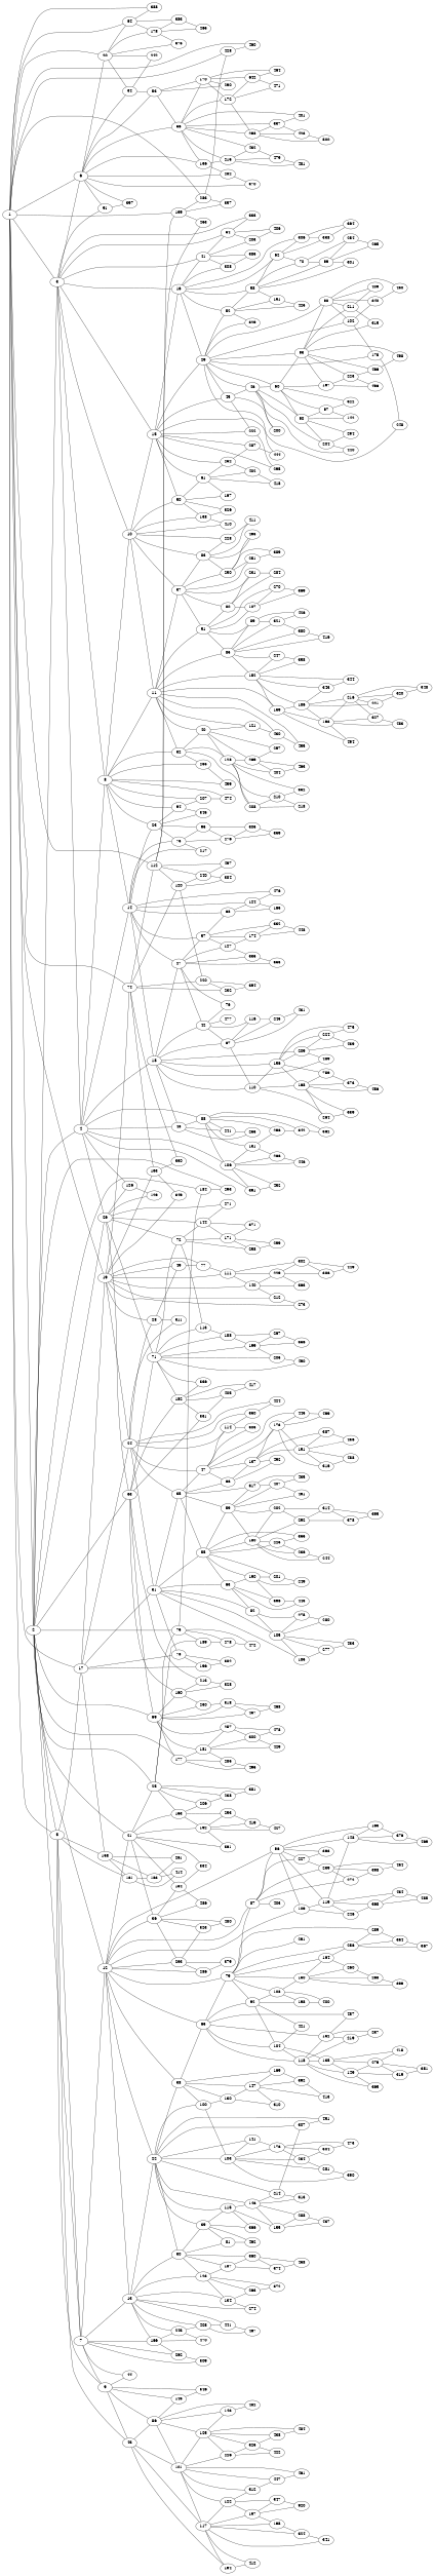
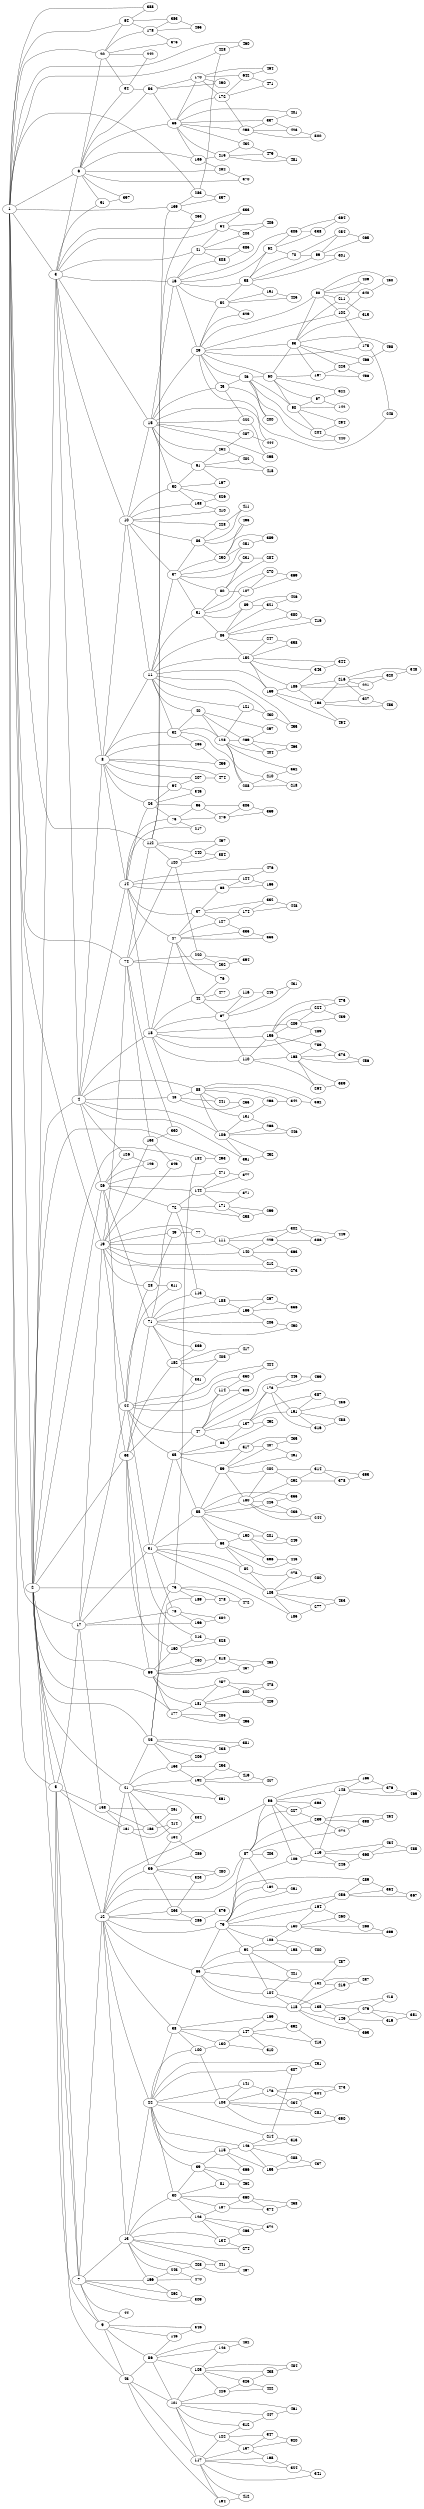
  graph {
    rankdir=LR
    1
    2
    3
    5
    6
    17
    19
    20
    64
    74
    112
    139
    283
    388
    428
    460
    4
    7
    12
    21
    25
    26
    33
    69
    75
    177
    184
    293
    8
    10
    15
    16
    41
    54
    91
    333
    9
    43
    158
    161
    34
    53
    56
    136
    282
    370
    397
    24
    31
    78
    196
    28
    49
    77
    111
    133
    140
    212
    273
    349
    178
    242
    375
    383
    120
    220
    232
    330
    240
    453
    497
    357
    14
    18
    48
    88
    106
    126
    391
    13
    44
    166
    262
    309
    22
    36
    38
    65
    79
    87
    96
    109
    233
    286
    153
    154
    192
    334
    361
    189
    206
    238
    381
    71
    72
    129
    144
    271
    160
    182
    213
    331
    181
    230
    257
    318
    457
    278
    472
    285
    495
    11
    23
    32
    94
    207
    235
    459
    474
    37
    50
    83
    138
    228
    410
    29
    45
    61
    222
    252
    287
    295
    444
    52
    58
    62
    306
    308
    203
    385
    406
    27
    57
    68
    73
    124
    217
    476
    42
    67
    110
    156
    209
    489
    241
    255
    131
    296
    342
    362
    266
    446
    452
    86
    145
    346
    101
    117
    194
    183
    261
    414
    170
    290
    172
    215
    298
    337
    401
    432
    30
    123
    134
    243
    274
    408
    441
    470
    40
    51
    85
    121
    152
    159
    430
    455
    95
    345
    128
    208
    125
    143
    482
    80
    231
    250
    251
    167
    326
    411
    493
    269
    297
    89
    107
    270
    247
    321
    380
    416
    186
    343
    344
    358
    193
    494
    39
    100
    103
    115
    141
    146
    214
    307
    451
    323
    480
    486
    130
    147
    169
    92
    104
    118
    132
    487
    108
    150
+   162
    164
    256
    289
    291
    227
    239
    272
    403
    119
    148
    163
    393
    246
    379
    81
    187
    360
    263
    372
    467
    76
    127
    335
    353
    174
    332
    165
    276
    46
    60
    93
    98
    102
    175
    248
    329
    200
    402
    418
    151
    425
    70
    99
    301
    338
    364
    35
    47
    114
    311
    350
    424
    55
    63
    82
    105
    185
    382
    116
    477
    245
    431
    168
    264
    224
    n325 [label=759]
    475
    439
    229
    302
    363
    465
    253
    419
    427
    366
    462
    176
    234
    281
    390
    155
    288
    313
    305
    59
    66
    317
    137
    173
    303
    445
    113
    188
    199
    205
    336
    490
    171
    258
    371
+   377
    90
    204
    440
    97
    197
    322
    211
    223
    315
    466
    498
    340
    409
    450
    374
    458
    180
    190
    201
    225
    355
    396
    443
    275
    277
    280
    433
    210
    352
    404
    218
    328
    405
    417
    202
    407
    491
    492
    435
    284
    389
    310
    392
    413
    463
    122
    226
    312
    447
    461
    157
    195
    324
    341
    412
    142
    294
    191
    387
    316
    499
    426
    369
    n425 [label=642]
    464
    236
    244
    292
    249
    471
    479
    481
    423
    500
    448
    254
    265
    314
    496
    198
    421
    135
    149
    219
    365
    237
    300
    429
    478
    468
    267
    356
    299
    359
    384
    394
    400
    260
    268
    399
    354
    367
    325
    438
    484
    398
    454
    368
    434
    376
    469
    347
    422
    304
    473
    279
    415
    339
    373
    456
    386
    449
    437
    n485 [label=920]
    319
    485
    351
    436
    488
    216
    221
    327
    483
    378
    320
    348
    395
    1 -- 2
    1 -- 3
    1 -- 5
    1 -- 6
    1 -- 17
    1 -- 19
    1 -- 20
    1 -- 64
    1 -- 74
    1 -- 112
    1 -- 139
    1 -- 283
    1 -- 388
    1 -- 428
    1 -- 460
    2 -- 3
    2 -- 5
    2 -- 4
    2 -- 7
    2 -- 12
    2 -- 21
    2 -- 25
    2 -- 26
    2 -- 33
    2 -- 69
    2 -- 75
    2 -- 177
    2 -- 184
    2 -- 293
    3 -- 6
    3 -- 4
    3 -- 8
    3 -- 10
    3 -- 15
    3 -- 16
    3 -- 41
    3 -- 54
    3 -- 91
    3 -- 333
    5 -- 17
    5 -- 7
    5 -- 9
    5 -- 43
    5 -- 158
    5 -- 161
    6 -- 20
    6 -- 91
    6 -- 34
    6 -- 53
    6 -- 56
    6 -- 136
    6 -- 282
    6 -- 370
    6 -- 397
    17 -- 19
    17 -- 158
    17 -- 24
    17 -- 31
    17 -- 78
    17 -- 196
    19 -- 74
    19 -- 24
    19 -- 28
    19 -- 49
    19 -- 77
    19 -- 111
    19 -- 133
    19 -- 140
    19 -- 212
    19 -- 273
    19 -- 349
    20 -- 64
    20 -- 34
    20 -- 178
    20 -- 242
    20 -- 375
    64 -- 388
    64 -- 178
    64 -- 383
    74 -- 112
    74 -- 133
    74 -- 120
    74 -- 220
    74 -- 232
    74 -- 330
    112 -- 139
    112 -- 120
    112 -- 240
    112 -- 453
    112 -- 497
    139 -- 283
    139 -- 453
    139 -- 357
    283 -- 428
    283 -- 357
    428 -- 460
    4 -- 26
    4 -- 8
    4 -- 14
    4 -- 18
    4 -- 48
    4 -- 88
    4 -- 106
    4 -- 126
    4 -- 391
    7 -- 12
    7 -- 9
    7 -- 13
    7 -- 44
    7 -- 166
    7 -- 262
    7 -- 309
    12 -- 21
    12 -- 13
    12 -- 22
    12 -- 36
    12 -- 38
    12 -- 65
    12 -- 79
    12 -- 87
    12 -- 96
    12 -- 109
    12 -- 233
    12 -- 286
    21 -- 25
    21 -- 36
    21 -- 153
    21 -- 154
    21 -- 192
    21 -- 334
    21 -- 361
    25 -- 75
    25 -- 153
    25 -- 189
    25 -- 206
    25 -- 238
    25 -- 381
    26 -- 33
    26 -- 126
    26 -- 71
    26 -- 72
    26 -- 129
    26 -- 144
    26 -- 271
    33 -- 69
    33 -- 71
    33 -- 160
    33 -- 182
    33 -- 213
    33 -- 331
    69 -- 177
    69 -- 160
    69 -- 181
    69 -- 230
    69 -- 257
    69 -- 318
    69 -- 457
    75 -- 184
    75 -- 189
    75 -- 278
    75 -- 472
    177 -- 181
    177 -- 285
    177 -- 495
    184 -- 293
    8 -- 10
    8 -- 14
    8 -- 11
    8 -- 23
    8 -- 32
    8 -- 94
    8 -- 207
    8 -- 235
    8 -- 459
    8 -- 474
    10 -- 15
    10 -- 11
    10 -- 37
    10 -- 50
    10 -- 83
    10 -- 138
    10 -- 228
    10 -- 410
    15 -- 16
    15 -- 50
    15 -- 29
    15 -- 45
    15 -- 61
    15 -- 222
    15 -- 252
    15 -- 287
    15 -- 295
    15 -- 444
    16 -- 41
    16 -- 29
    16 -- 52
    16 -- 58
    16 -- 62
    16 -- 306
    16 -- 308
    41 -- 54
    41 -- 308
    41 -- 203
    41 -- 385
    54 -- 333
    54 -- 203
    54 -- 406
    91 -- 397
    9 -- 43
    9 -- 44
    9 -- 86
    9 -- 145
    9 -- 346
    43 -- 86
    43 -- 101
    43 -- 117
    43 -- 194
    158 -- 161
    158 -- 183
    158 -- 261
    161 -- 183
    161 -- 414
    34 -- 53
    34 -- 242
    53 -- 56
    53 -- 170
    53 -- 290
    56 -- 136
    56 -- 170
    56 -- 172
    56 -- 215
    56 -- 298
    56 -- 337
    56 -- 401
    56 -- 432
    136 -- 282
    136 -- 215
    282 -- 370
    24 -- 31
    24 -- 28
    24 -- 35
    24 -- 47
    24 -- 114
    24 -- 311
    24 -- 350
    24 -- 424
    31 -- 78
    31 -- 35
    31 -- 55
    31 -- 63
    31 -- 82
    31 -- 105
    31 -- 185
    78 -- 196
    78 -- 382
    196 -- 382
    28 -- 49
    28 -- 311
    49 -- 77
    77 -- 111
    111 -- 140
    111 -- 229
    111 -- 302
    133 -- 349
    133 -- 330
    140 -- 212
    140 -- 229
    140 -- 363
    212 -- 273
    178 -- 375
    178 -- 383
    178 -- 465
    383 -- 465
    120 -- 220
    120 -- 240
    120 -- 384
    220 -- 232
    220 -- 394
    232 -- 394
    240 -- 497
    240 -- 384
    14 -- 18
    14 -- 23
    14 -- 27
    14 -- 57
    14 -- 68
    14 -- 73
    14 -- 124
    14 -- 217
    14 -- 476
    18 -- 48
    18 -- 27
    18 -- 42
    18 -- 67
    18 -- 110
    18 -- 156
    18 -- 209
    18 -- 489
    48 -- 88
    48 -- 241
    48 -- 255
    88 -- 106
    88 -- 241
    88 -- 131
    88 -- 296
    88 -- 342
    88 -- 362
    106 -- 391
    106 -- 131
    106 -- 266
    106 -- 446
    106 -- 452
    126 -- 129
    391 -- 452
    13 -- 166
    13 -- 22
    13 -- 30
    13 -- 123
    13 -- 134
    13 -- 243
    13 -- 274
    13 -- 408
    13 -- 441
    166 -- 262
    166 -- 243
    166 -- 470
    262 -- 309
    22 -- 38
    22 -- 30
    22 -- 39
    22 -- 100
    22 -- 103
    22 -- 115
    22 -- 141
    22 -- 146
    22 -- 214
    22 -- 307
    22 -- 451
    36 -- 233
    36 -- 154
    36 -- 323
    36 -- 480
    36 -- 486
    38 -- 65
    38 -- 100
    38 -- 130
    38 -- 147
    38 -- 169
    65 -- 79
    65 -- 92
    65 -- 104
    65 -- 118
    65 -- 132
    65 -- 487
    79 -- 87
    79 -- 92
    79 -- 108
    79 -- 150
+   79 -- 162
    79 -- 164
    79 -- 256
    79 -- 289
    79 -- 291
    87 -- 96
+   87 -- 162
    87 -- 227
    87 -- 239
    87 -- 272
    87 -- 403
    96 -- 109
    96 -- 227
    96 -- 119
    96 -- 148
    96 -- 163
    96 -- 393
    109 -- 119
    109 -- 246
    233 -- 286
    233 -- 323
    233 -- 379
    286 -- 379
    153 -- 192
    153 -- 206
    153 -- 253
    154 -- 334
    154 -- 486
    192 -- 361
    192 -- 253
    192 -- 419
    192 -- 427
    189 -- 278
    206 -- 238
    238 -- 381
    71 -- 72
    71 -- 182
    71 -- 113
    71 -- 188
    71 -- 199
    71 -- 205
    71 -- 336
    71 -- 490
    72 -- 144
    72 -- 113
    72 -- 171
    72 -- 258
    144 -- 271
    144 -- 171
    144 -- 371
+   144 -- 377
+   271 -- 377
    160 -- 213
    160 -- 230
    160 -- 328
    182 -- 331
    182 -- 336
    182 -- 405
    182 -- 417
    213 -- 328
    331 -- 405
    181 -- 257
    181 -- 285
    181 -- 300
    181 -- 429
    230 -- 318
    257 -- 300
    257 -- 478
    318 -- 457
    318 -- 468
    457 -- 468
    278 -- 472
    285 -- 495
    11 -- 32
    11 -- 37
    11 -- 40
    11 -- 51
    11 -- 85
    11 -- 121
    11 -- 152
    11 -- 159
    11 -- 430
    11 -- 455
    23 -- 94
    23 -- 73
    23 -- 95
    23 -- 345
    32 -- 235
    32 -- 40
    32 -- 128
    32 -- 208
    94 -- 207
    94 -- 345
    207 -- 474
    235 -- 459
    37 -- 83
    37 -- 51
    37 -- 80
    37 -- 231
    37 -- 250
    37 -- 251
    50 -- 138
    50 -- 61
    50 -- 167
    50 -- 326
    83 -- 228
    83 -- 250
    83 -- 411
    83 -- 493
    138 -- 410
    138 -- 326
    228 -- 411
    29 -- 45
    29 -- 52
    29 -- 46
    29 -- 60
    29 -- 93
    29 -- 98
    29 -- 102
    29 -- 175
    29 -- 248
    29 -- 329
    45 -- 222
    45 -- 46
    45 -- 200
    61 -- 252
    61 -- 167
    61 -- 402
    61 -- 418
    222 -- 295
    252 -- 287
    252 -- 402
    287 -- 444
    52 -- 58
    52 -- 329
    52 -- 151
    52 -- 425
    58 -- 62
    58 -- 151
    58 -- 70
    58 -- 99
    58 -- 301
    62 -- 306
    62 -- 70
    62 -- 338
    306 -- 338
    306 -- 364
    308 -- 385
    203 -- 406
    27 -- 57
    27 -- 42
    27 -- 76
    27 -- 127
    27 -- 335
    27 -- 353
    57 -- 68
    57 -- 127
    57 -- 174
    57 -- 332
    68 -- 124
    68 -- 165
    73 -- 217
    73 -- 95
    73 -- 276
    124 -- 476
    124 -- 165
    42 -- 67
    42 -- 76
    42 -- 116
    42 -- 477
    67 -- 110
    67 -- 116
    67 -- 245
    67 -- 431
    110 -- 156
    110 -- 168
    110 -- 264
    156 -- 209
    156 -- 168
    156 -- 224
    156 -- n325
    156 -- 475
    209 -- 489
    209 -- 224
    209 -- 439
    241 -- 255
    131 -- 296
    131 -- 266
    296 -- 342
    342 -- 362
    266 -- 446
    86 -- 145
    86 -- 101
    86 -- 125
    86 -- 143
    86 -- 482
    145 -- 346
    101 -- 117
    101 -- 125
    101 -- 122
    101 -- 226
    101 -- 312
    101 -- 447
    101 -- 461
    117 -- 194
    117 -- 122
    117 -- 157
    117 -- 195
    117 -- 324
    117 -- 341
    117 -- 412
    194 -- 412
    183 -- 261
    183 -- 414
    170 -- 290
    170 -- 172
    170 -- n425
    170 -- 464
    172 -- 298
    172 -- n425
    172 -- 471
    215 -- 432
    215 -- 479
    215 -- 481
    298 -- 337
    298 -- 423
    298 -- 500
    337 -- 401
    337 -- 423
    432 -- 479
    30 -- 123
    30 -- 39
    30 -- 81
    30 -- 187
    30 -- 360
    123 -- 134
    123 -- 187
    123 -- 263
    123 -- 372
    134 -- 274
    134 -- 263
    243 -- 408
    243 -- 470
    408 -- 441
    408 -- 467
    441 -- 467
-   40 -- 121
+   128 -- 121
    40 -- 128
    40 -- 269
    40 -- 297
    51 -- 85
    51 -- 80
    51 -- 89
    51 -- 107
    51 -- 270
    85 -- 152
    85 -- 89
    85 -- 247
    85 -- 321
    85 -- 380
    85 -- 416
    121 -- 430
    152 -- 159
    152 -- 247
    152 -- 186
    152 -- 343
    152 -- 344
    152 -- 358
    159 -- 186
    159 -- 193
    159 -- 494
    430 -- 455
    95 -- 276
    95 -- 305
    128 -- 208
    128 -- 269
    128 -- 210
    128 -- 352
    128 -- 404
    208 -- 210
    208 -- 218
    125 -- 143
    125 -- 226
    125 -- 325
    125 -- 438
    125 -- 484
    143 -- 482
    80 -- 231
    80 -- 107
    80 -- 284
    231 -- 284
    250 -- 251
    250 -- 493
    250 -- 389
    251 -- 389
    269 -- 297
    269 -- 404
    269 -- 463
    89 -- 321
    89 -- 426
    107 -- 270
    107 -- 369
    270 -- 369
    247 -- 358
    321 -- 380
    321 -- 426
    380 -- 416
    186 -- 343
    186 -- 193
    186 -- 216
    186 -- 221
    343 -- 344
    193 -- 494
    193 -- 216
    193 -- 327
    193 -- 483
    39 -- 115
    39 -- 81
    39 -- 366
    39 -- 462
    100 -- 103
    100 -- 130
    103 -- 141
    103 -- 176
    103 -- 234
    103 -- 281
    103 -- 390
    115 -- 146
    115 -- 366
    115 -- 155
    141 -- 176
    146 -- 214
    146 -- 155
    146 -- 288
    146 -- 313
    214 -- 307
    214 -- 313
    307 -- 451
    323 -- 480
    130 -- 147
    130 -- 310
    147 -- 169
    147 -- 310
    147 -- 392
    147 -- 413
    169 -- 392
    92 -- 104
    92 -- 108
    92 -- 198
    92 -- 421
    104 -- 118
    104 -- 421
    104 -- 135
    118 -- 132
    118 -- 135
    118 -- 149
    118 -- 219
    118 -- 365
    132 -- 487
    132 -- 219
    132 -- 237
    108 -- 150
    108 -- 198
    108 -- 400
    150 -- 164
    150 -- 260
    150 -- 268
    150 -- 399
+   162 -- 291
    164 -- 256
    164 -- 260
    256 -- 289
    256 -- 354
    256 -- 367
    289 -- 354
    227 -- 239
    227 -- 393
    239 -- 272
    239 -- 398
    239 -- 454
    272 -- 398
    119 -- 148
    119 -- 246
    119 -- 368
    119 -- 434
    148 -- 163
    148 -- 376
    148 -- 469
    163 -- 376
    246 -- 368
    81 -- 462
    187 -- 360
    187 -- 374
    360 -- 374
    360 -- 458
    263 -- 372
    127 -- 335
    127 -- 174
    335 -- 353
    174 -- 332
    174 -- 448
    332 -- 448
    276 -- 305
    276 -- 359
    46 -- 60
    46 -- 200
    46 -- 90
    46 -- 204
    46 -- 440
    60 -- 93
    60 -- 90
    60 -- 97
    60 -- 197
    60 -- 322
    93 -- 98
    93 -- 197
    93 -- 211
    93 -- 223
    93 -- 315
    93 -- 466
    93 -- 498
    98 -- 102
    98 -- 211
    98 -- 340
    98 -- 409
    98 -- 450
    102 -- 175
    102 -- 340
    175 -- 248
    402 -- 418
    151 -- 425
    70 -- 99
    70 -- 254
    99 -- 301
    99 -- 254
    99 -- 265
    338 -- 364
    35 -- 47
    35 -- 55
    35 -- 59
    35 -- 66
    35 -- 317
    47 -- 114
    47 -- 66
    47 -- 137
    47 -- 173
    47 -- 303
    47 -- 445
    114 -- 350
    114 -- 303
    350 -- 424
    55 -- 63
    55 -- 59
    55 -- 180
    55 -- 190
    55 -- 201
    55 -- 225
    55 -- 355
    63 -- 82
    63 -- 190
    63 -- 396
    63 -- 443
    82 -- 105
    82 -- 275
    105 -- 185
    105 -- 275
    105 -- 277
    105 -- 280
    105 -- 433
    185 -- 277
    116 -- 245
    245 -- 431
    168 -- 264
    168 -- n325
    168 -- 339
    168 -- 373
    168 -- 456
    264 -- 339
    224 -- 475
    224 -- 439
    n325 -- 373
    229 -- 302
    229 -- 363
    229 -- 386
    302 -- 386
    302 -- 449
    253 -- 419
    419 -- 427
    176 -- 234
    176 -- 304
    176 -- 473
    234 -- 281
    234 -- 304
    281 -- 390
    155 -- 288
    155 -- 437
    288 -- 437
    305 -- 359
    59 -- 317
    59 -- 180
    59 -- 202
    59 -- 407
    59 -- 491
    66 -- 137
    66 -- 492
    317 -- 407
    317 -- 435
    137 -- 173
    137 -- 492
    137 -- 191
    137 -- 387
    173 -- 445
    173 -- 191
    173 -- 316
    173 -- 499
    445 -- 499
    113 -- 188
    188 -- 199
    188 -- 267
    199 -- 205
    199 -- 267
    199 -- 356
    205 -- 490
    171 -- 258
    171 -- 371
    171 -- 299
    258 -- 299
    90 -- 204
    90 -- 97
    90 -- 142
    90 -- 294
    204 -- 440
    204 -- 294
    97 -- 322
    97 -- 142
    197 -- 223
    197 -- 496
    211 -- 315
    211 -- 409
    223 -- 466
    223 -- 496
    466 -- 498
    340 -- 450
    374 -- 458
    180 -- 225
    180 -- 202
    180 -- 236
    180 -- 244
    180 -- 292
    190 -- 201
    190 -- 396
    190 -- 249
    201 -- 249
    225 -- 355
    225 -- 236
    396 -- 443
    275 -- 280
    277 -- 433
    210 -- 352
    210 -- 218
    404 -- 463
    405 -- 417
    202 -- 292
    202 -- 314
    407 -- 491
    407 -- 435
    392 -- 413
    122 -- 312
    122 -- 157
    122 -- 347
    226 -- 325
    226 -- 422
    312 -- 447
    447 -- 461
    157 -- 195
    157 -- 347
    157 -- n485
    195 -- 324
    324 -- 341
    191 -- 387
    191 -- 316
    191 -- 436
    191 -- 488
    387 -- 436
    316 -- 488
    n425 -- 464
    n425 -- 471
    236 -- 244
    292 -- 314
    292 -- 378
    479 -- 481
    423 -- 500
    254 -- 265
    314 -- 378
    314 -- 395
    198 -- 400
    135 -- 149
    135 -- 279
    135 -- 415
    149 -- 365
    149 -- 279
    149 -- 319
    219 -- 237
    300 -- 429
    300 -- 478
    267 -- 356
    260 -- 268
    268 -- 399
    354 -- 367
    325 -- 438
    325 -- 422
    438 -- 484
    398 -- 454
    368 -- 434
    368 -- 485
    434 -- 485
    376 -- 469
    347 -- n485
    304 -- 473
    279 -- 415
    279 -- 319
    279 -- 351
    373 -- 456
    386 -- 449
    319 -- 351
    216 -- 221
    216 -- 327
    216 -- 320
    216 -- 348
    221 -- 320
    327 -- 483
    378 -- 395
    320 -- 348
  }
